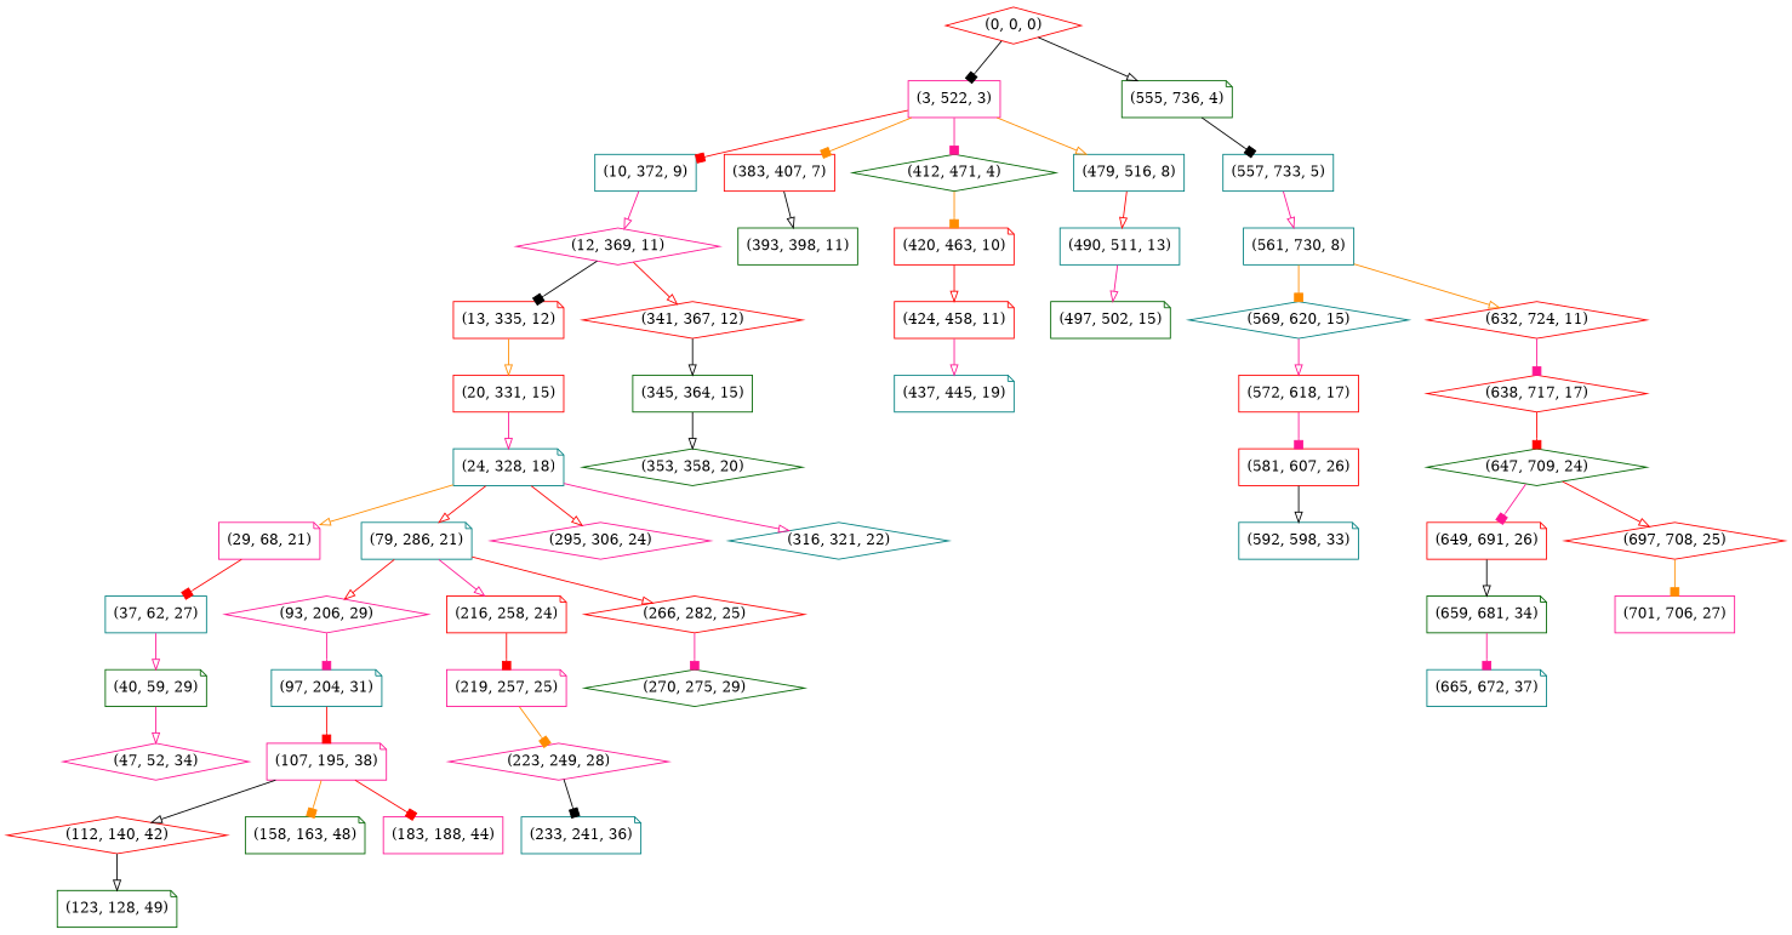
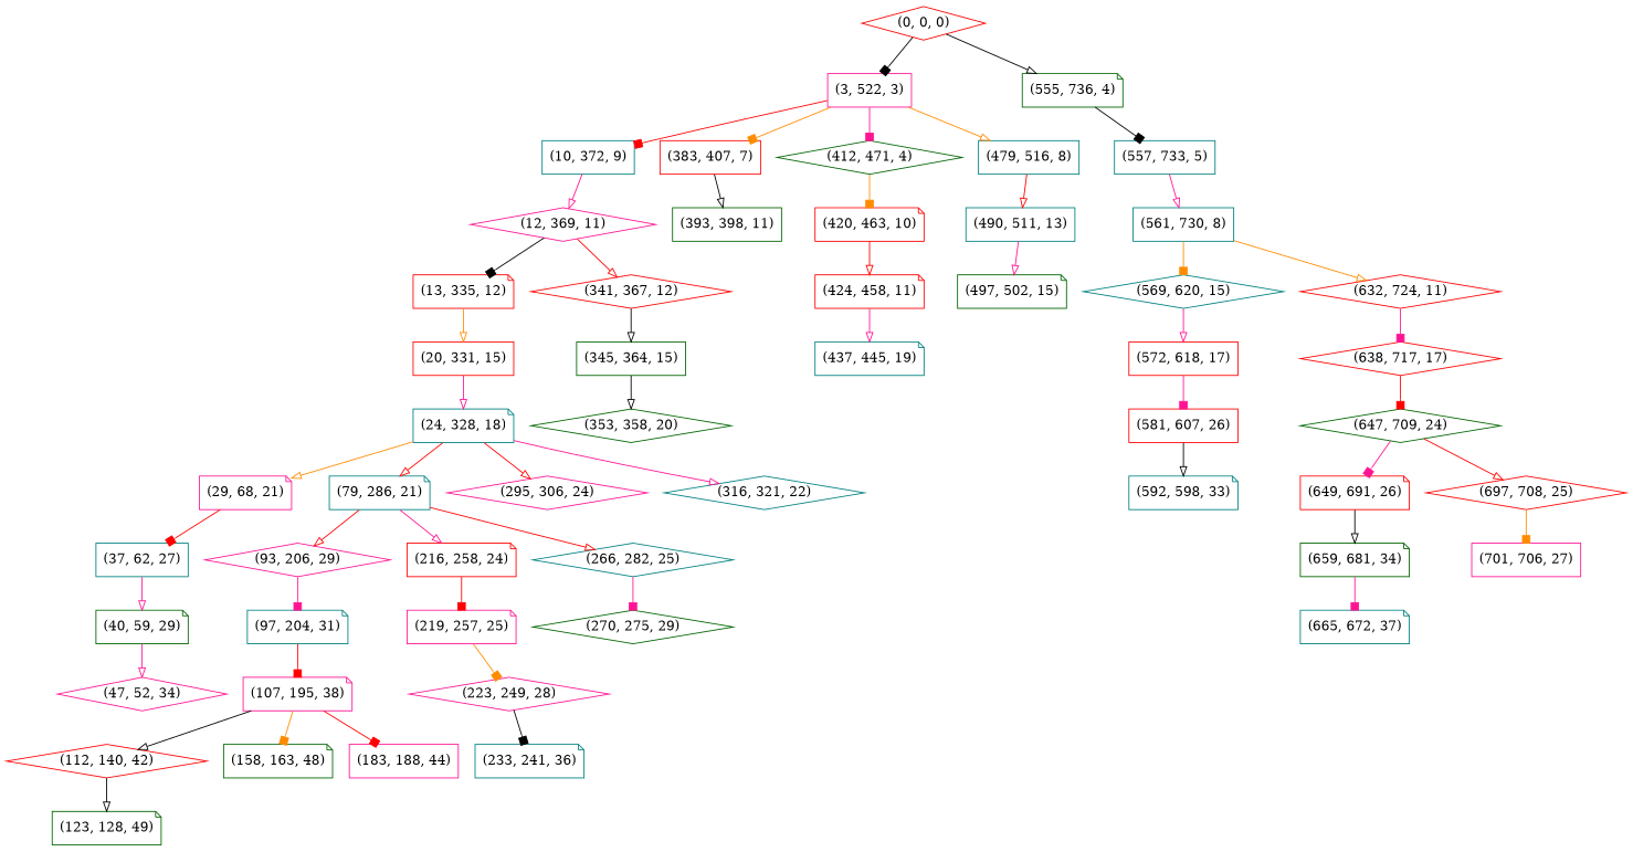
  digraph {
    node [color=teal shape=note]
    edge [arrowhead=onormal color=deeppink]
    "(0, 0, 0)" [color=red shape=diamond]
    "(3, 522, 3)" [color=deeppink shape=box]
    "(555, 736, 4)" [color=darkgreen]
    "(10, 372, 9)" [shape=box]
    "(383, 407, 7)" [color=red shape=box]
    "(412, 471, 4)" [color=darkgreen shape=diamond]
    "(479, 516, 8)" [shape=box]
    "(557, 733, 5)" [shape=box]
    "(12, 369, 11)" [color=deeppink shape=diamond]
    "(393, 398, 11)" [color=darkgreen shape=box]
    "(420, 463, 10)" [color=red]
    "(490, 511, 13)" [shape=box]
    "(13, 335, 12)" [color=red]
    "(341, 367, 12)" [color=red shape=diamond]
    "(20, 331, 15)" [color=red shape=box]
    "(345, 364, 15)" [color=darkgreen shape=box]
    "(24, 328, 18)"
    "(29, 68, 21)" [color=deeppink]
    "(79, 286, 21)"
    "(295, 306, 24)" [color=deeppink shape=diamond]
    "(316, 321, 22)" [shape=diamond]
    "(37, 62, 27)" [shape=box]
    "(93, 206, 29)" [color=deeppink shape=diamond]
    "(216, 258, 24)" [color=red]
-   "(266, 282, 25)" [color=red shape=diamond]
+   "(266, 282, 25)" [shape=diamond]
    "(40, 59, 29)" [color=darkgreen]
    "(47, 52, 34)" [color=deeppink shape=diamond]
    "(97, 204, 31)"
    "(219, 257, 25)" [color=deeppink]
    "(270, 275, 29)" [color=darkgreen shape=diamond]
    "(107, 195, 38)" [color=deeppink]
    "(112, 140, 42)" [color=red shape=diamond]
    "(158, 163, 48)" [color=darkgreen]
    "(183, 188, 44)" [color=deeppink shape=box]
    "(123, 128, 49)" [color=darkgreen]
    "(223, 249, 28)" [color=deeppink shape=diamond]
    "(233, 241, 36)"
    "(353, 358, 20)" [color=darkgreen shape=diamond]
    "(424, 458, 11)" [color=red]
    "(437, 445, 19)"
    "(497, 502, 15)" [color=darkgreen]
    "(561, 730, 8)" [shape=box]
    "(569, 620, 15)" [shape=diamond]
    "(632, 724, 11)" [color=red shape=diamond]
    "(572, 618, 17)" [color=red shape=box]
    "(638, 717, 17)" [color=red shape=diamond]
    "(581, 607, 26)" [color=red shape=box]
    "(592, 598, 33)"
    "(647, 709, 24)" [color=darkgreen shape=diamond]
    "(649, 691, 26)" [color=red]
    "(697, 708, 25)" [color=red shape=diamond]
    "(659, 681, 34)" [color=darkgreen]
    "(701, 706, 27)" [color=deeppink shape=box]
    "(665, 672, 37)"
    "(0, 0, 0)" -> "(3, 522, 3)" [arrowhead=box color=black]
    "(0, 0, 0)" -> "(555, 736, 4)" [color=black]
    "(3, 522, 3)" -> "(10, 372, 9)" [arrowhead=box color=red]
    "(3, 522, 3)" -> "(383, 407, 7)" [arrowhead=box color=darkorange]
    "(3, 522, 3)" -> "(412, 471, 4)" [arrowhead=box]
    "(3, 522, 3)" -> "(479, 516, 8)" [color=darkorange]
    "(555, 736, 4)" -> "(557, 733, 5)" [arrowhead=box color=black]
    "(10, 372, 9)" -> "(12, 369, 11)"
    "(383, 407, 7)" -> "(393, 398, 11)" [color=black]
    "(412, 471, 4)" -> "(420, 463, 10)" [arrowhead=box color=darkorange]
    "(479, 516, 8)" -> "(490, 511, 13)" [color=red]
    "(557, 733, 5)" -> "(561, 730, 8)"
    "(12, 369, 11)" -> "(13, 335, 12)" [arrowhead=box color=black]
    "(12, 369, 11)" -> "(341, 367, 12)" [color=red]
    "(420, 463, 10)" -> "(424, 458, 11)" [color=red]
    "(490, 511, 13)" -> "(497, 502, 15)"
    "(13, 335, 12)" -> "(20, 331, 15)" [color=darkorange]
    "(341, 367, 12)" -> "(345, 364, 15)" [color=black]
    "(20, 331, 15)" -> "(24, 328, 18)"
    "(345, 364, 15)" -> "(353, 358, 20)" [color=black]
    "(24, 328, 18)" -> "(29, 68, 21)" [color=darkorange]
    "(24, 328, 18)" -> "(79, 286, 21)" [color=red]
    "(24, 328, 18)" -> "(295, 306, 24)" [color=red]
    "(24, 328, 18)" -> "(316, 321, 22)"
    "(29, 68, 21)" -> "(37, 62, 27)" [arrowhead=box color=red]
    "(79, 286, 21)" -> "(93, 206, 29)" [color=red]
    "(79, 286, 21)" -> "(216, 258, 24)"
    "(79, 286, 21)" -> "(266, 282, 25)" [color=red]
    "(37, 62, 27)" -> "(40, 59, 29)"
    "(93, 206, 29)" -> "(97, 204, 31)" [arrowhead=box]
    "(216, 258, 24)" -> "(219, 257, 25)" [arrowhead=box color=red]
    "(266, 282, 25)" -> "(270, 275, 29)" [arrowhead=box]
    "(40, 59, 29)" -> "(47, 52, 34)"
    "(97, 204, 31)" -> "(107, 195, 38)" [arrowhead=box color=red]
    "(219, 257, 25)" -> "(223, 249, 28)" [arrowhead=box color=darkorange]
    "(107, 195, 38)" -> "(112, 140, 42)" [color=black]
    "(107, 195, 38)" -> "(158, 163, 48)" [arrowhead=box color=darkorange]
    "(107, 195, 38)" -> "(183, 188, 44)" [arrowhead=box color=red]
    "(112, 140, 42)" -> "(123, 128, 49)" [color=black]
    "(223, 249, 28)" -> "(233, 241, 36)" [arrowhead=box color=black]
    "(424, 458, 11)" -> "(437, 445, 19)"
    "(561, 730, 8)" -> "(569, 620, 15)" [arrowhead=box color=darkorange]
    "(561, 730, 8)" -> "(632, 724, 11)" [color=darkorange]
    "(569, 620, 15)" -> "(572, 618, 17)"
    "(632, 724, 11)" -> "(638, 717, 17)" [arrowhead=box]
    "(572, 618, 17)" -> "(581, 607, 26)" [arrowhead=box]
    "(638, 717, 17)" -> "(647, 709, 24)" [arrowhead=box color=red]
    "(581, 607, 26)" -> "(592, 598, 33)" [color=black]
    "(647, 709, 24)" -> "(649, 691, 26)" [arrowhead=box]
    "(647, 709, 24)" -> "(697, 708, 25)" [color=red]
    "(649, 691, 26)" -> "(659, 681, 34)" [color=black]
    "(697, 708, 25)" -> "(701, 706, 27)" [arrowhead=box color=darkorange]
    "(659, 681, 34)" -> "(665, 672, 37)" [arrowhead=box]
  }
